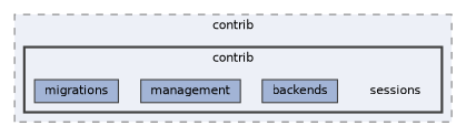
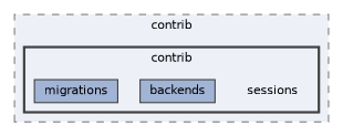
  digraph {
    compound=true
    node [fontname=Helvetica fontsize=10 shape=box color=grey25 fillcolor="#a2b4d6" style=filled]
    n1 [height=0.2 label=sessions shape=plaintext width=0.4 color="" fillcolor="" style=""]
    n2 [height=0.2 label=backends width=0.4]
-   n3 [height=0.2 label=management width=0.4]
    n4 [height=0.2 label=migrations width=0.4]
    subgraph cluster_1 {
      bgcolor="#edf0f7"
      fontname=Helvetica
      fontsize=10
      label=contrib
      pencolor=grey50
      style="filled,dashed"
      subgraph cluster_2 {
        bgcolor="#edf0f7"
        fontname=Helvetica
        fontsize=10
        pencolor=grey25
        style="filled,bold"
        n1
        n2
-       n3
        n4
      }
    }
  }
